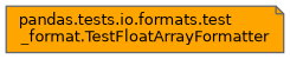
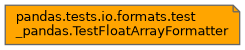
  digraph {
    rankdir=TB
-   n1 [color=grey40 fillcolor=orange fontname=Helvetica fontsize=10 height=0.2 label="pandas.tests.io.formats.test\l_format.TestFloatArrayFormatter" shape=note style=filled width=0.4]
+   n1 [color=grey40 fillcolor=orange fontname=Helvetica fontsize=10 height=0.2 label="pandas.tests.io.formats.test\l_pandas.TestFloatArrayFormatter" shape=note style=filled width=0.4]
  }
